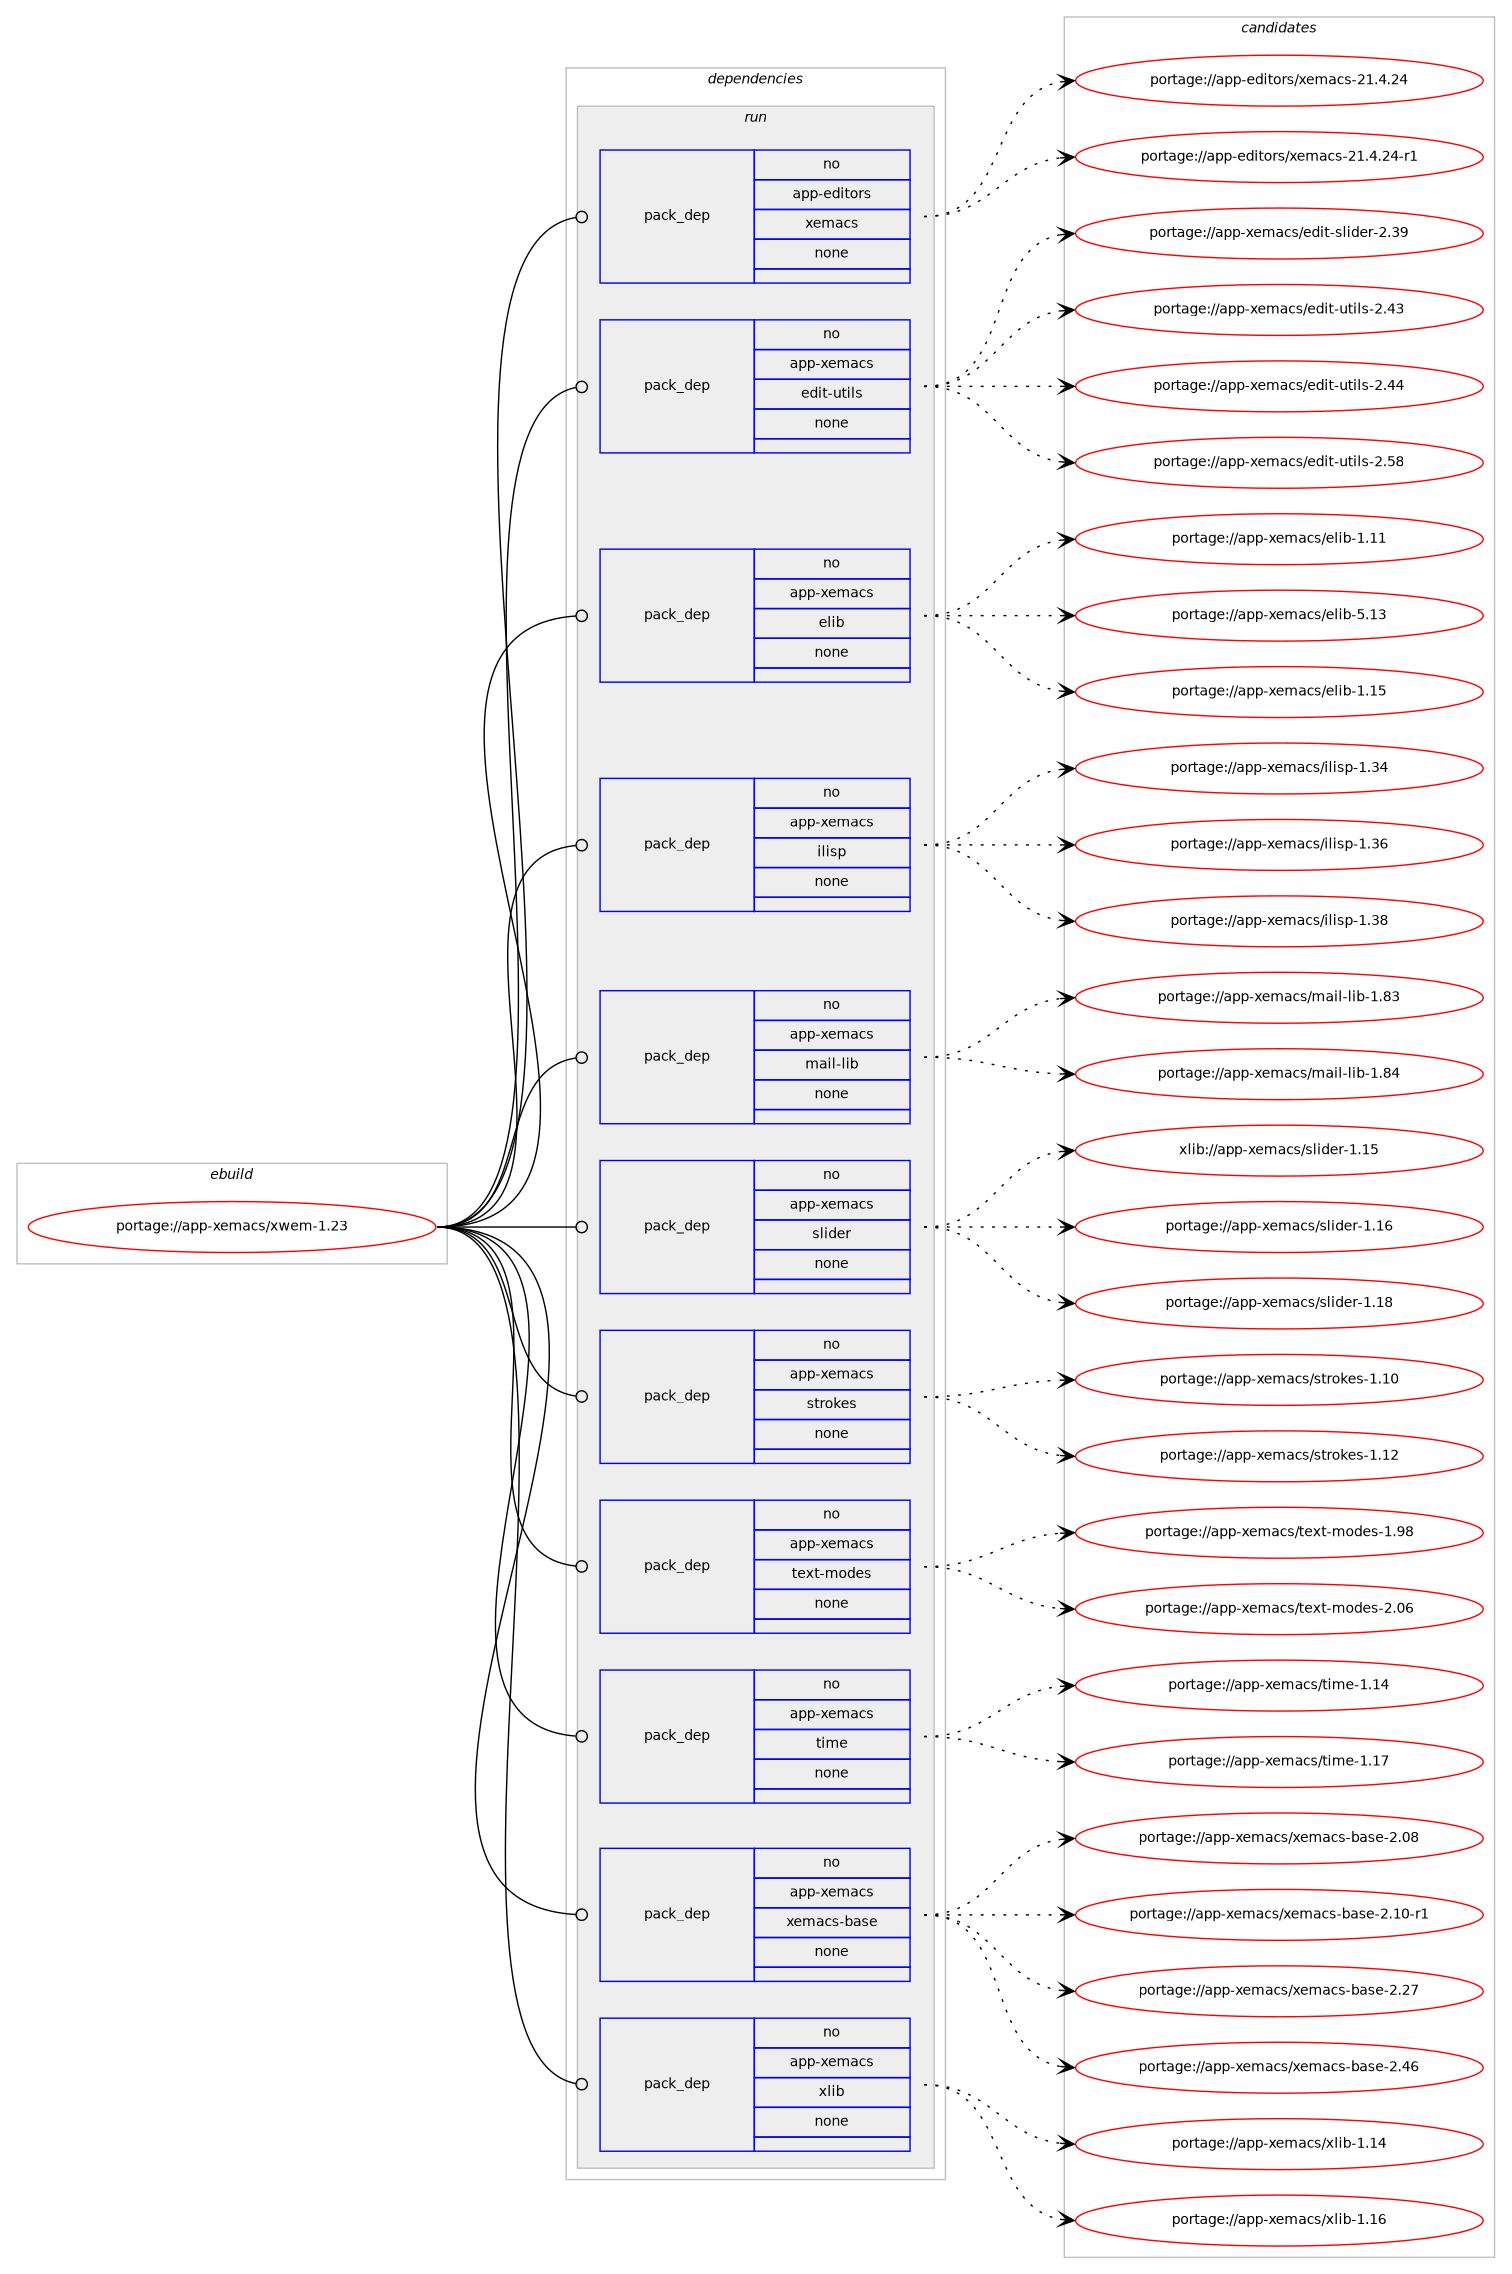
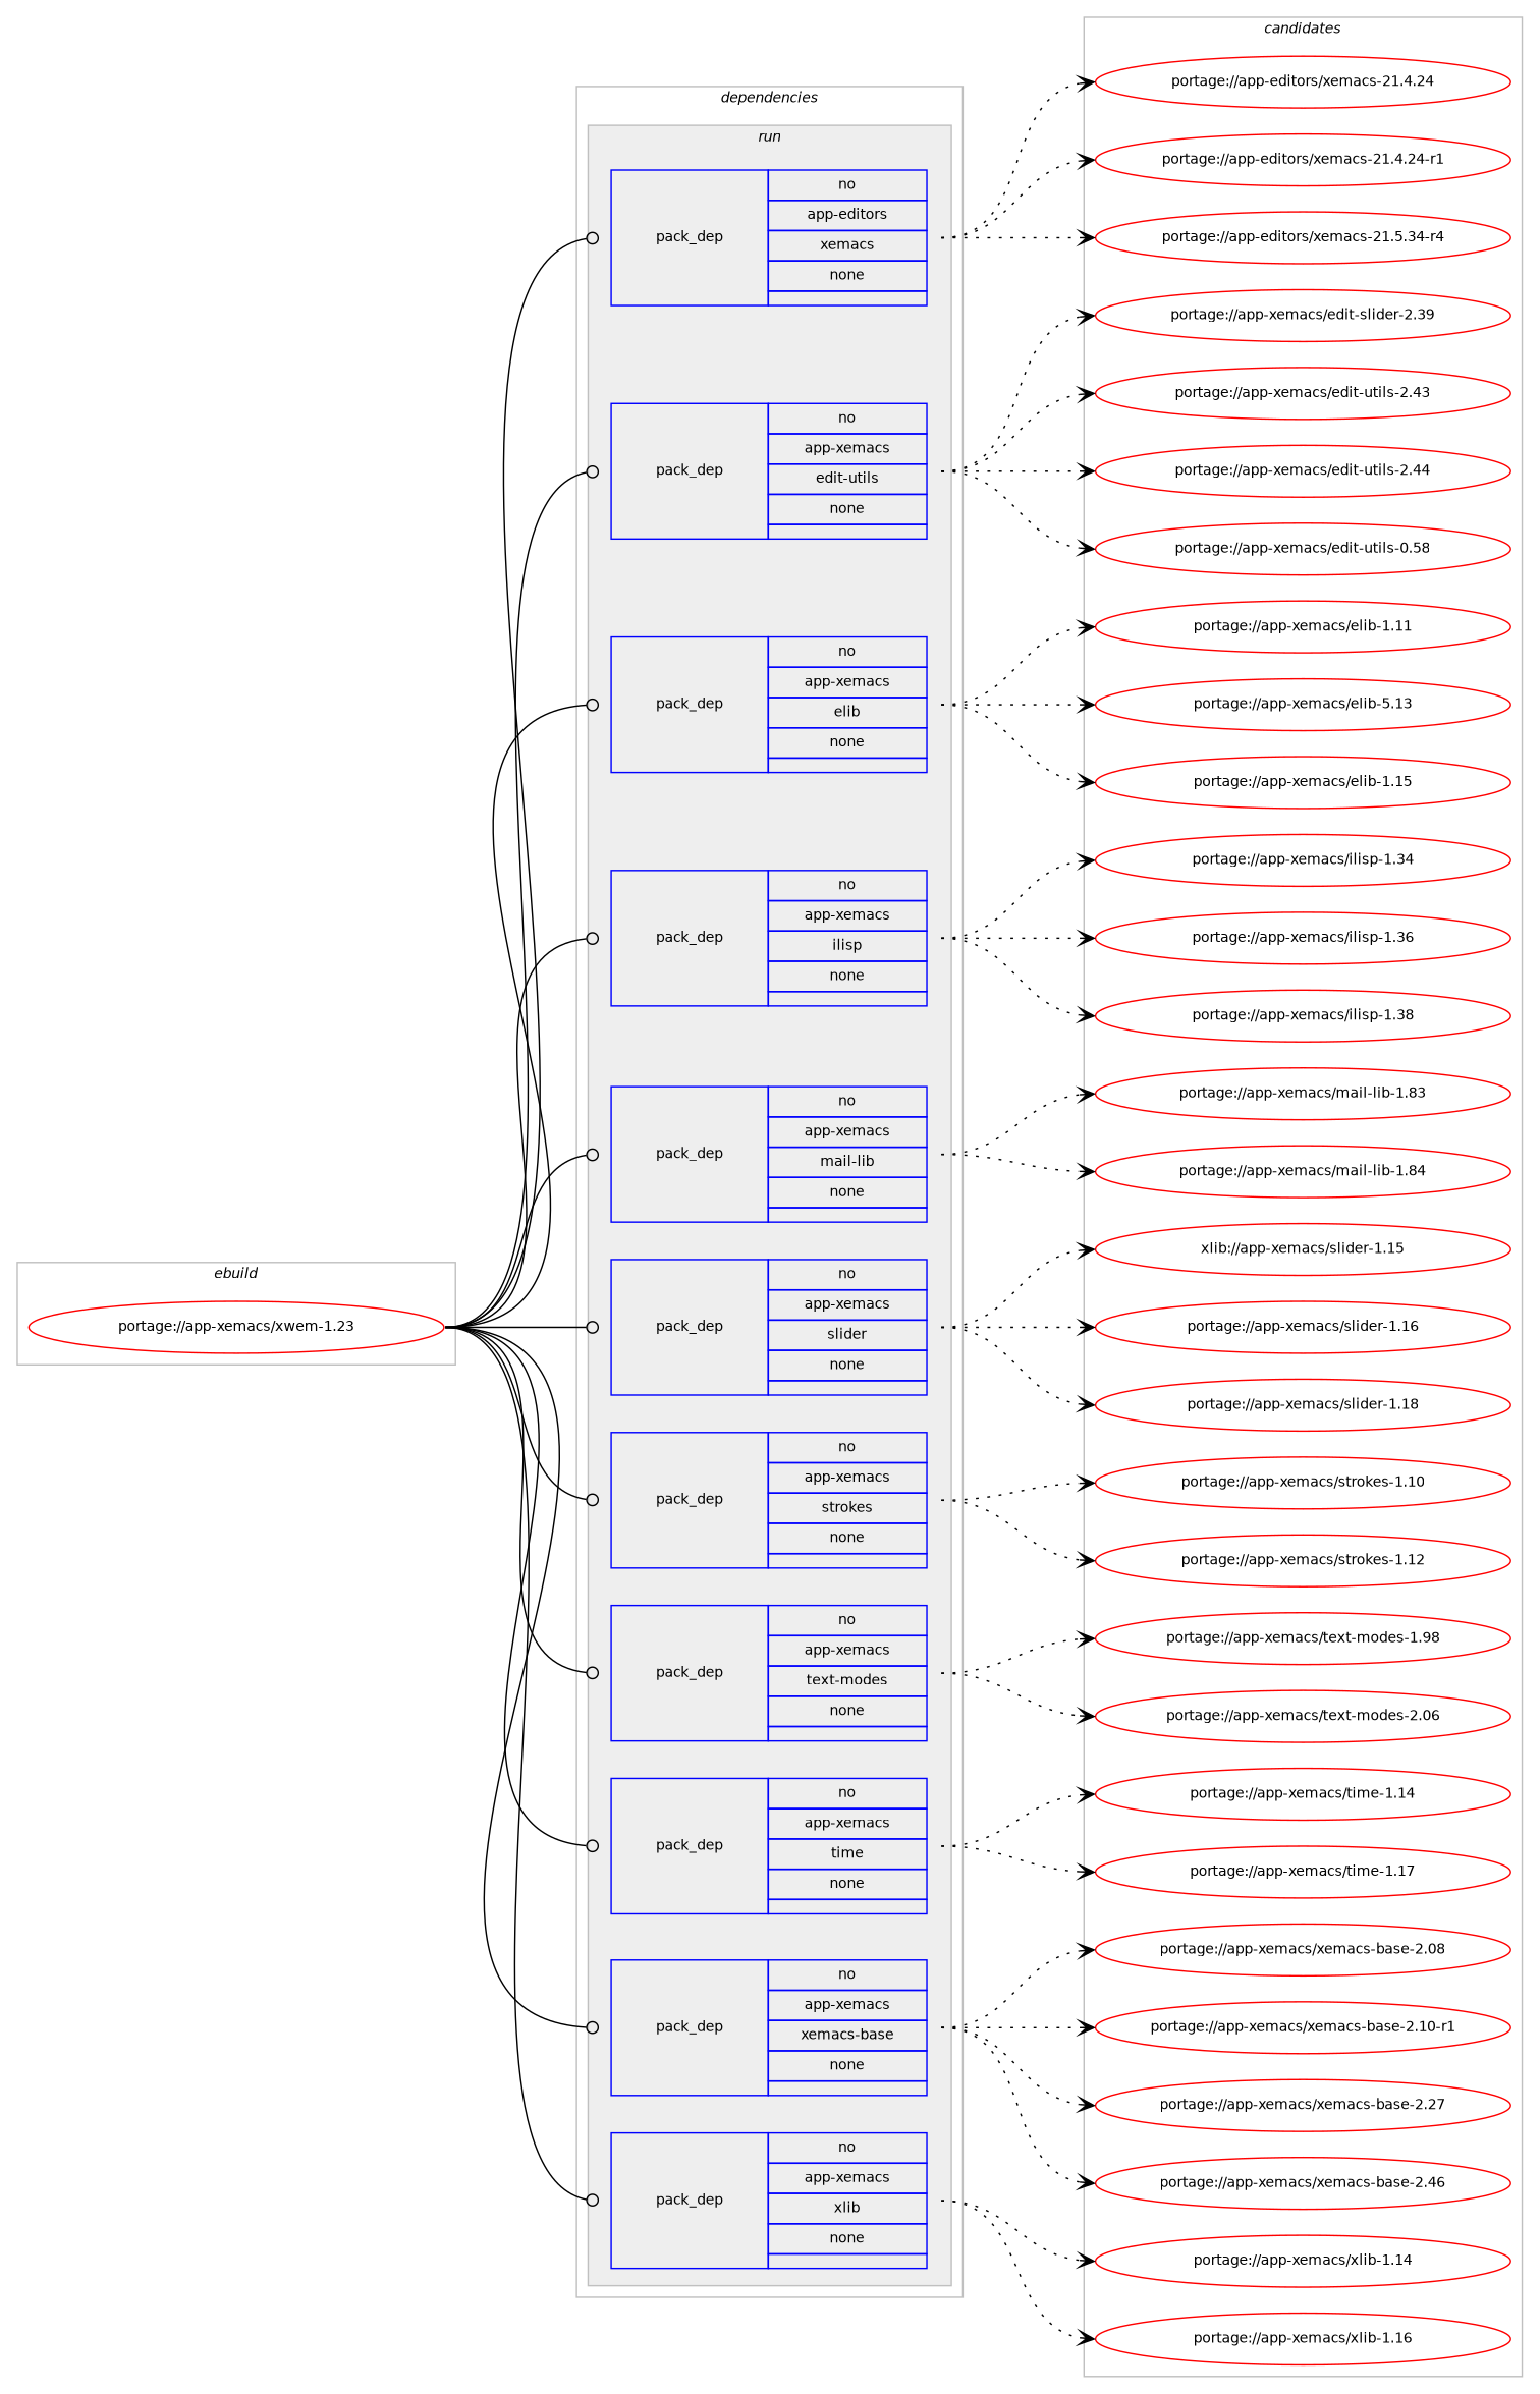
  digraph {
    compound=true
    concentrate=true
    fontname=Helvetica
    fontsize=10
    newrank=true
    rankdir=LR
    ranksep=1.5
    node [color=red fontname=Helvetica fontsize=10]
    edge [arrowhead=vee headport=w style=dotted tailport=e weight=100]
    n1 [label="portage://app-xemacs/xwem-1.23" width=4]
    n2 [color=blue label=<<TABLE BORDER="0" CELLBORDER="1" CELLSPACING="0" CELLPADDING="4" WIDTH="220"><TR><TD ROWSPAN="6" CELLPADDING="30">pack_dep</TD></TR><TR><TD WIDTH="110">no</TD></TR><TR><TD>app-editors</TD></TR><TR><TD>xemacs</TD></TR><TR><TD>none</TD></TR><TR><TD></TD></TR></TABLE>> shape=none]
    n3 [color=blue label=<<TABLE BORDER="0" CELLBORDER="1" CELLSPACING="0" CELLPADDING="4" WIDTH="220"><TR><TD ROWSPAN="6" CELLPADDING="30">pack_dep</TD></TR><TR><TD WIDTH="110">no</TD></TR><TR><TD>app-xemacs</TD></TR><TR><TD>edit-utils</TD></TR><TR><TD>none</TD></TR><TR><TD></TD></TR></TABLE>> shape=none]
    n4 [color=blue label=<<TABLE BORDER="0" CELLBORDER="1" CELLSPACING="0" CELLPADDING="4" WIDTH="220"><TR><TD ROWSPAN="6" CELLPADDING="30">pack_dep</TD></TR><TR><TD WIDTH="110">no</TD></TR><TR><TD>app-xemacs</TD></TR><TR><TD>elib</TD></TR><TR><TD>none</TD></TR><TR><TD></TD></TR></TABLE>> shape=none]
    n5 [color=blue label=<<TABLE BORDER="0" CELLBORDER="1" CELLSPACING="0" CELLPADDING="4" WIDTH="220"><TR><TD ROWSPAN="6" CELLPADDING="30">pack_dep</TD></TR><TR><TD WIDTH="110">no</TD></TR><TR><TD>app-xemacs</TD></TR><TR><TD>ilisp</TD></TR><TR><TD>none</TD></TR><TR><TD></TD></TR></TABLE>> shape=none]
    n6 [color=blue label=<<TABLE BORDER="0" CELLBORDER="1" CELLSPACING="0" CELLPADDING="4" WIDTH="220"><TR><TD ROWSPAN="6" CELLPADDING="30">pack_dep</TD></TR><TR><TD WIDTH="110">no</TD></TR><TR><TD>app-xemacs</TD></TR><TR><TD>mail-lib</TD></TR><TR><TD>none</TD></TR><TR><TD></TD></TR></TABLE>> shape=none]
    n7 [color=blue label=<<TABLE BORDER="0" CELLBORDER="1" CELLSPACING="0" CELLPADDING="4" WIDTH="220"><TR><TD ROWSPAN="6" CELLPADDING="30">pack_dep</TD></TR><TR><TD WIDTH="110">no</TD></TR><TR><TD>app-xemacs</TD></TR><TR><TD>slider</TD></TR><TR><TD>none</TD></TR><TR><TD></TD></TR></TABLE>> shape=none]
    n8 [color=blue label=<<TABLE BORDER="0" CELLBORDER="1" CELLSPACING="0" CELLPADDING="4" WIDTH="220"><TR><TD ROWSPAN="6" CELLPADDING="30">pack_dep</TD></TR><TR><TD WIDTH="110">no</TD></TR><TR><TD>app-xemacs</TD></TR><TR><TD>strokes</TD></TR><TR><TD>none</TD></TR><TR><TD></TD></TR></TABLE>> shape=none]
    n9 [color=blue label=<<TABLE BORDER="0" CELLBORDER="1" CELLSPACING="0" CELLPADDING="4" WIDTH="220"><TR><TD ROWSPAN="6" CELLPADDING="30">pack_dep</TD></TR><TR><TD WIDTH="110">no</TD></TR><TR><TD>app-xemacs</TD></TR><TR><TD>text-modes</TD></TR><TR><TD>none</TD></TR><TR><TD></TD></TR></TABLE>> shape=none]
    n10 [color=blue label=<<TABLE BORDER="0" CELLBORDER="1" CELLSPACING="0" CELLPADDING="4" WIDTH="220"><TR><TD ROWSPAN="6" CELLPADDING="30">pack_dep</TD></TR><TR><TD WIDTH="110">no</TD></TR><TR><TD>app-xemacs</TD></TR><TR><TD>time</TD></TR><TR><TD>none</TD></TR><TR><TD></TD></TR></TABLE>> shape=none]
    n11 [color=blue label=<<TABLE BORDER="0" CELLBORDER="1" CELLSPACING="0" CELLPADDING="4" WIDTH="220"><TR><TD ROWSPAN="6" CELLPADDING="30">pack_dep</TD></TR><TR><TD WIDTH="110">no</TD></TR><TR><TD>app-xemacs</TD></TR><TR><TD>xemacs-base</TD></TR><TR><TD>none</TD></TR><TR><TD></TD></TR></TABLE>> shape=none]
    n12 [color=blue label=<<TABLE BORDER="0" CELLBORDER="1" CELLSPACING="0" CELLPADDING="4" WIDTH="220"><TR><TD ROWSPAN="6" CELLPADDING="30">pack_dep</TD></TR><TR><TD WIDTH="110">no</TD></TR><TR><TD>app-xemacs</TD></TR><TR><TD>xlib</TD></TR><TR><TD>none</TD></TR><TR><TD></TD></TR></TABLE>> shape=none]
    n13 [label="portage://app-editors/xemacs-21.4.24" width=4]
    n14 [label="portage://app-editors/xemacs-21.4.24-r1" width=4]
+   n15 [label="portage://app-editors/xemacs-21.5.34-r4" width=4]
    n16 [label="portage://app-xemacs/edit-slider-2.39" width=4]
    n17 [label="portage://app-xemacs/edit-utils-2.43" width=4]
    n18 [label="portage://app-xemacs/edit-utils-2.44" width=4]
-   n19 [label="portage://app-xemacs/edit-utils-2.58" width=4]
+   n19 [label="portage://app-xemacs/edit-utils-0.58" width=4]
    n20 [label="portage://app-xemacs/elib-1.11" width=4]
    n21 [label="portage://app-xemacs/elib-5.13" width=4]
    n22 [label="portage://app-xemacs/elib-1.15" width=4]
    n23 [label="portage://app-xemacs/ilisp-1.34" width=4]
    n24 [label="portage://app-xemacs/ilisp-1.36" width=4]
    n25 [label="portage://app-xemacs/ilisp-1.38" width=4]
    n26 [label="portage://app-xemacs/mail-lib-1.83" width=4]
    n27 [label="portage://app-xemacs/mail-lib-1.84" width=4]
    n28 [label="xlib://app-xemacs/slider-1.15" width=4]
    n29 [label="portage://app-xemacs/slider-1.16" width=4]
    n30 [label="portage://app-xemacs/slider-1.18" width=4]
    n31 [label="portage://app-xemacs/strokes-1.10" width=4]
    n32 [label="portage://app-xemacs/strokes-1.12" width=4]
    n33 [label="portage://app-xemacs/text-modes-1.98" width=4]
    n34 [label="portage://app-xemacs/text-modes-2.06" width=4]
    n35 [label="portage://app-xemacs/time-1.14" width=4]
    n36 [label="portage://app-xemacs/time-1.17" width=4]
    n37 [label="portage://app-xemacs/xemacs-base-2.08" width=4]
    n38 [label="portage://app-xemacs/xemacs-base-2.10-r1" width=4]
    n39 [label="portage://app-xemacs/xemacs-base-2.27" width=4]
    n40 [label="portage://app-xemacs/xemacs-base-2.46" width=4]
    n41 [label="portage://app-xemacs/xlib-1.14" width=4]
    n42 [label="portage://app-xemacs/xlib-1.16" width=4]
    subgraph cluster_1 {
      color=gray
      label=<<i>ebuild</i>>
      rank=same
      n1
    }
    subgraph cluster_2 {
      color=gray
      label=<<i>dependencies</i>>
      subgraph cluster_3 {
        color=gray
        fillcolor="#eeeeee"
        label=<<i>compile</i>>
        style=filled
      }
      subgraph cluster_4 {
        color=gray
        fillcolor="#eeeeee"
        label=<<i>compile and run</i>>
        style=filled
      }
      subgraph cluster_5 {
        color=gray
        fillcolor="#eeeeee"
        label=<<i>run</i>>
        style=filled
        subgraph sub_6 {
          color=gray
          fillcolor="#eeeeee"
          label=<<i>run</i>>
          style=filled
          n2
        }
        subgraph sub_7 {
          color=gray
          fillcolor="#eeeeee"
          label=<<i>run</i>>
          style=filled
          n3
        }
        subgraph sub_8 {
          color=gray
          fillcolor="#eeeeee"
          label=<<i>run</i>>
          style=filled
          n4
        }
        subgraph sub_9 {
          color=gray
          fillcolor="#eeeeee"
          label=<<i>run</i>>
          style=filled
          n5
        }
        subgraph sub_10 {
          color=gray
          fillcolor="#eeeeee"
          label=<<i>run</i>>
          style=filled
          n6
        }
        subgraph sub_11 {
          color=gray
          fillcolor="#eeeeee"
          label=<<i>run</i>>
          style=filled
          n7
        }
        subgraph sub_12 {
          color=gray
          fillcolor="#eeeeee"
          label=<<i>run</i>>
          style=filled
          n8
        }
        subgraph sub_13 {
          color=gray
          fillcolor="#eeeeee"
          label=<<i>run</i>>
          style=filled
          n9
        }
        subgraph sub_14 {
          color=gray
          fillcolor="#eeeeee"
          label=<<i>run</i>>
          style=filled
          n10
        }
        subgraph sub_15 {
          color=gray
          fillcolor="#eeeeee"
          label=<<i>run</i>>
          style=filled
          n11
        }
        subgraph sub_16 {
          color=gray
          fillcolor="#eeeeee"
          label=<<i>run</i>>
          style=filled
          n12
        }
      }
    }
    subgraph cluster_17 {
      color=gray
      label=<<i>candidates</i>>
      rank=same
      subgraph sub_18 {
        color=black
        label=<<i>candidates</i>>
        nodesep=1
        rank=same
        n13
        n14
+       n15
      }
      subgraph sub_19 {
        color=black
        label=<<i>candidates</i>>
        nodesep=1
        rank=same
        n16
        n17
        n18
        n19
      }
      subgraph sub_20 {
        color=black
        label=<<i>candidates</i>>
        nodesep=1
        rank=same
        n20
        n21
        n22
      }
      subgraph sub_21 {
        color=black
        label=<<i>candidates</i>>
        nodesep=1
        rank=same
        n23
        n24
        n25
      }
      subgraph sub_22 {
        color=black
        label=<<i>candidates</i>>
        nodesep=1
        rank=same
        n26
        n27
      }
      subgraph sub_23 {
        color=black
        label=<<i>candidates</i>>
        nodesep=1
        rank=same
        n28
        n29
        n30
      }
      subgraph sub_24 {
        color=black
        label=<<i>candidates</i>>
        nodesep=1
        rank=same
        n31
        n32
      }
      subgraph sub_25 {
        color=black
        label=<<i>candidates</i>>
        nodesep=1
        rank=same
        n33
        n34
      }
      subgraph sub_26 {
        color=black
        label=<<i>candidates</i>>
        nodesep=1
        rank=same
        n35
        n36
      }
      subgraph sub_27 {
        color=black
        label=<<i>candidates</i>>
        nodesep=1
        rank=same
        n37
        n38
        n39
        n40
      }
      subgraph sub_28 {
        color=black
        label=<<i>candidates</i>>
        nodesep=1
        rank=same
        n41
        n42
      }
    }
    n1 -> n2 [arrowhead=odot style=solid weight=20]
    n1 -> n3 [arrowhead=odot style=solid weight=20]
    n1 -> n4 [arrowhead=odot style=solid weight=20]
    n1 -> n5 [arrowhead=odot style=solid weight=20]
    n1 -> n6 [arrowhead=odot style=solid weight=20]
    n1 -> n7 [arrowhead=odot style=solid weight=20]
    n1 -> n8 [arrowhead=odot style=solid weight=20]
    n1 -> n9 [arrowhead=odot style=solid weight=20]
    n1 -> n10 [arrowhead=odot style=solid weight=20]
    n1 -> n11 [arrowhead=odot style=solid weight=20]
    n1 -> n12 [arrowhead=odot style=solid weight=20]
    n2 -> n13
    n2 -> n14
+   n2 -> n15
    n3 -> n16
    n3 -> n17
    n3 -> n18
    n3 -> n19
    n4 -> n20
    n4 -> n21
    n4 -> n22
    n5 -> n23
    n5 -> n24
    n5 -> n25
    n6 -> n26
    n6 -> n27
    n7 -> n28
    n7 -> n29
    n7 -> n30
    n8 -> n31
    n8 -> n32
    n9 -> n33
    n9 -> n34
    n10 -> n35
    n10 -> n36
    n11 -> n37
    n11 -> n38
    n11 -> n39
    n11 -> n40
    n12 -> n41
    n12 -> n42
  }
